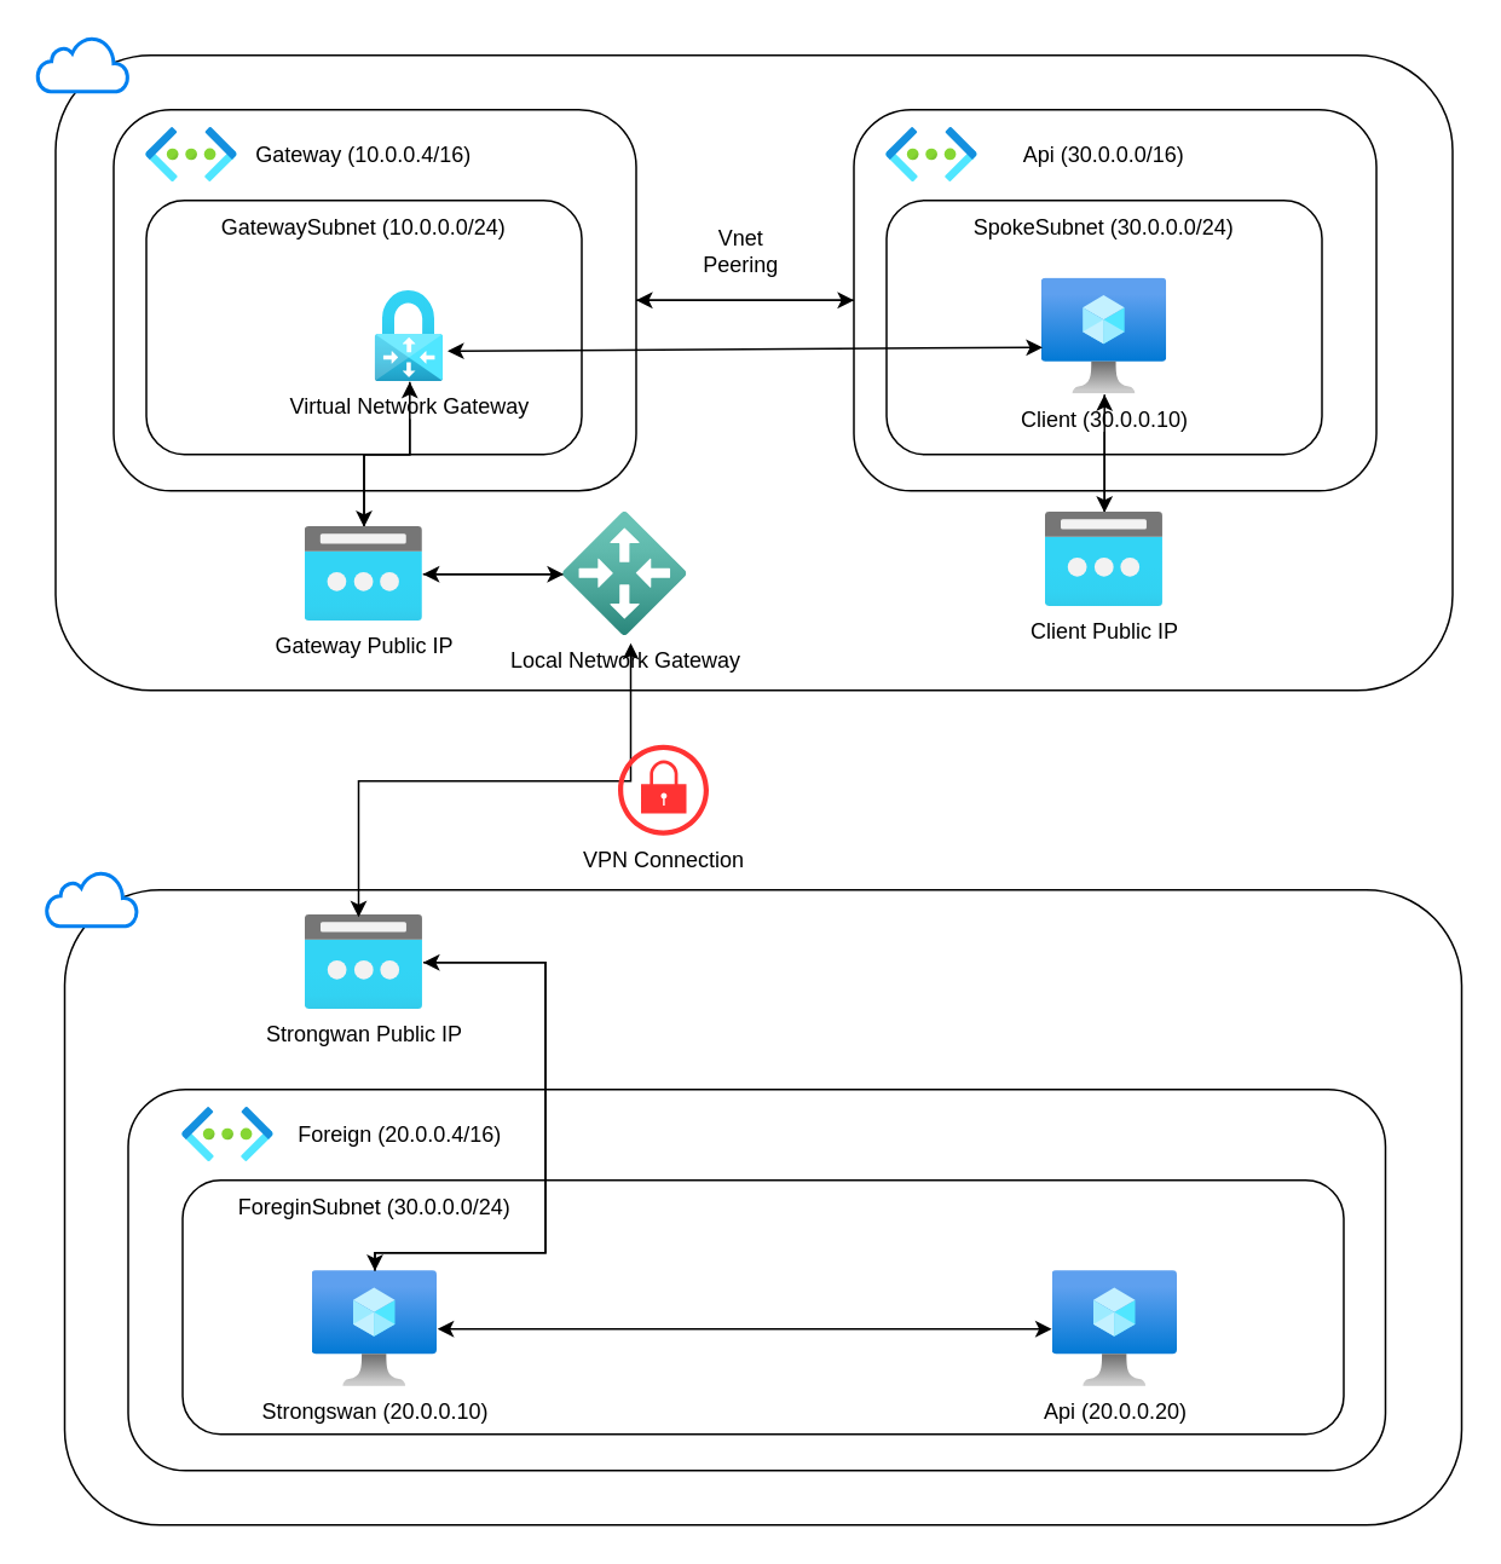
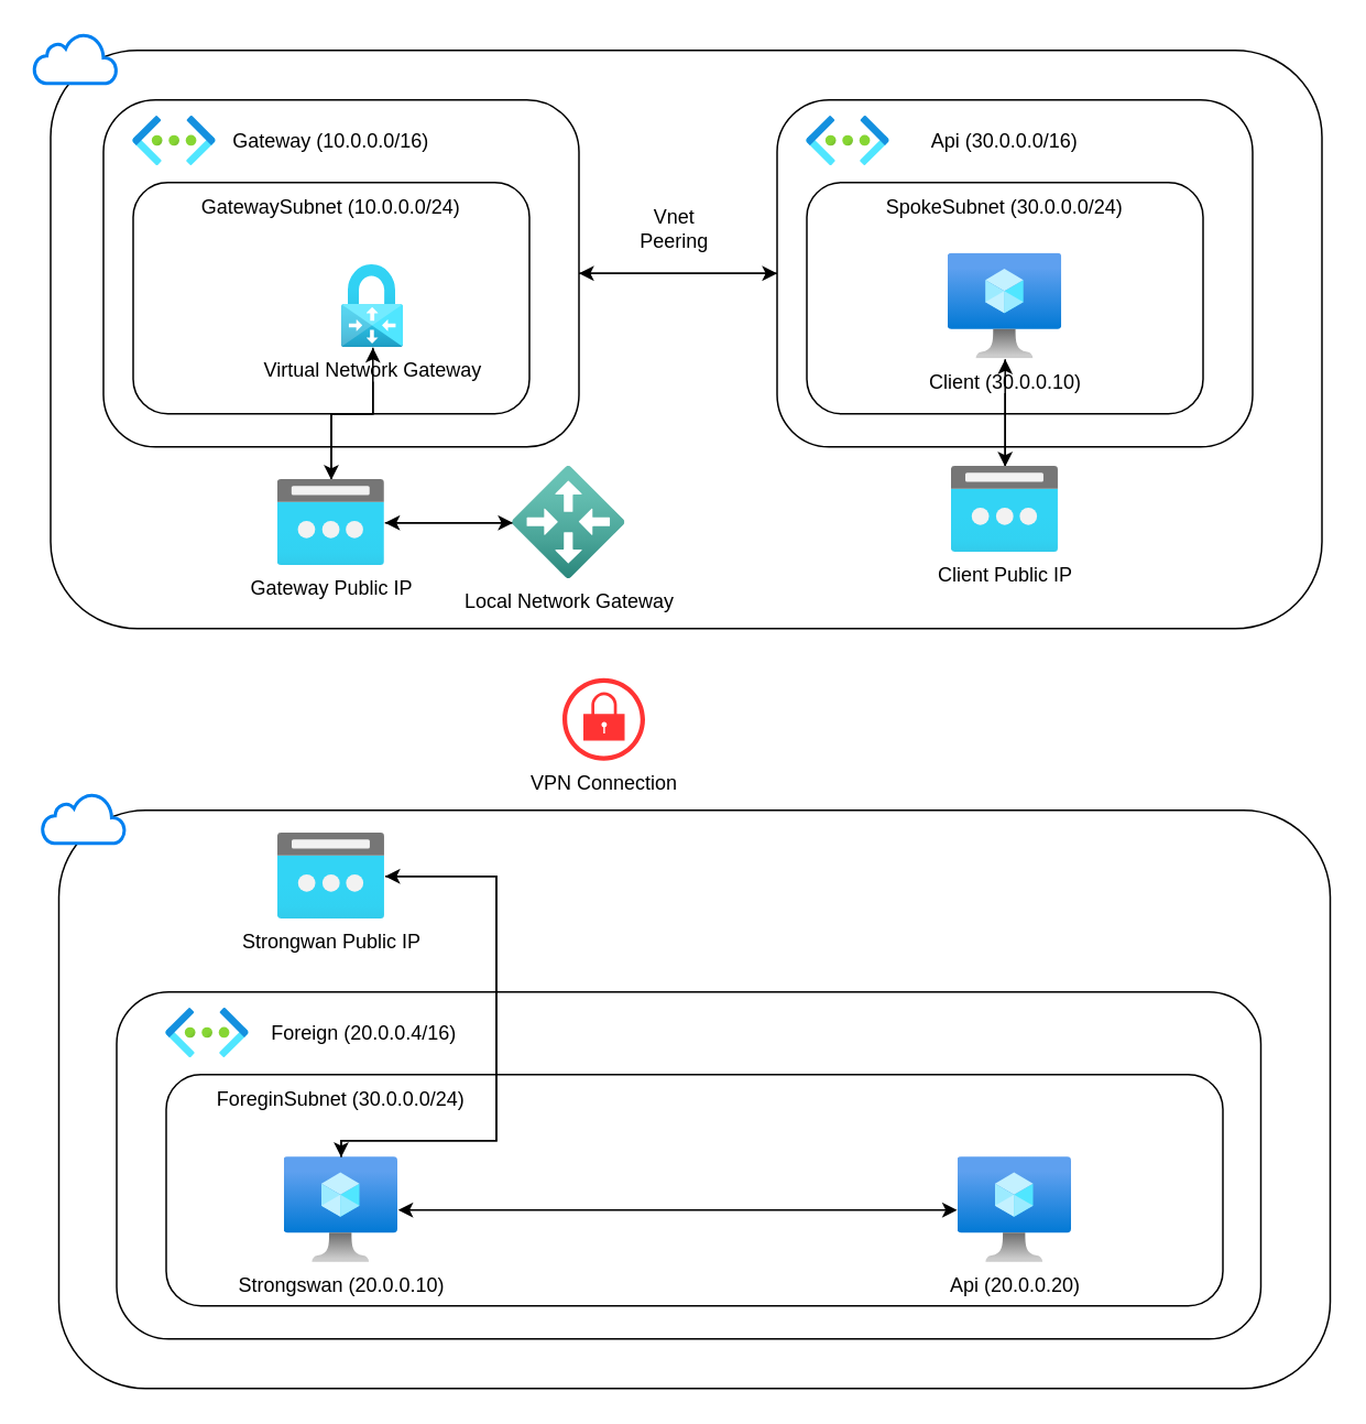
  <mxCell id="0" />
  <mxCell id="1" parent="0" />
  <mxCell id="2" value="" style="rounded=1;whiteSpace=wrap;html=1;" vertex="1" parent="1"><mxGeometry x="30" y="30" width="770" height="350" as="geometry" /></mxCell>
  <mxCell id="3" value="" style="html=1;verticalLabelPosition=bottom;align=center;labelBackgroundColor=#ffffff;verticalAlign=top;strokeWidth=2;strokeColor=#0080F0;shadow=0;dashed=0;shape=mxgraph.ios7.icons.cloud;" vertex="1" parent="1"><mxGeometry x="20" y="20" width="50" height="30" as="geometry" /></mxCell>
  <mxCell id="4" style="edgeStyle=orthogonalEdgeStyle;rounded=0;orthogonalLoop=1;jettySize=auto;html=1;entryX=0;entryY=0.5;entryDx=0;entryDy=0;" edge="1" parent="1" source="5" target="18"><mxGeometry relative="1" as="geometry" /></mxCell>
  <mxCell id="5" value="" style="rounded=1;whiteSpace=wrap;html=1;" vertex="1" parent="1"><mxGeometry x="62" y="60" width="288" height="210" as="geometry" /></mxCell>
  <mxCell id="6" value="" style="aspect=fixed;html=1;points=[];align=center;image;fontSize=12;image=img/lib/azure2/networking/Virtual_Networks.svg;" vertex="1" parent="1"><mxGeometry x="80" y="70" width="50.25" height="30" as="geometry" /></mxCell>
- <mxCell id="7" value="Gateway (10.0.0.4/16)" style="text;html=1;strokeColor=none;fillColor=none;align=center;verticalAlign=middle;whiteSpace=wrap;rounded=0;" vertex="1" parent="1"><mxGeometry x="130.25" y="70" width="139.75" height="30" as="geometry" /></mxCell>
+ <mxCell id="7" value="Gateway (10.0.0.0/16)" style="text;html=1;strokeColor=none;fillColor=none;align=center;verticalAlign=middle;whiteSpace=wrap;rounded=0;" vertex="1" parent="1"><mxGeometry x="130.25" y="70" width="139.75" height="30" as="geometry" /></mxCell>
  <mxCell id="8" value="" style="rounded=1;whiteSpace=wrap;html=1;" vertex="1" parent="1"><mxGeometry x="80" y="110" width="240" height="140" as="geometry" /></mxCell>
  <mxCell id="9" value="GatewaySubnet (10.0.0.0/24)" style="text;html=1;strokeColor=none;fillColor=none;align=center;verticalAlign=middle;whiteSpace=wrap;rounded=0;" vertex="1" parent="1"><mxGeometry x="120.13" y="110" width="160" height="30" as="geometry" /></mxCell>
  <mxCell id="10" style="edgeStyle=orthogonalEdgeStyle;rounded=0;orthogonalLoop=1;jettySize=auto;html=1;" edge="1" parent="1" source="11" target="14"><mxGeometry relative="1" as="geometry" /></mxCell>
  <mxCell id="11" value="Virtual Network Gateway" style="aspect=fixed;html=1;points=[];align=center;image;fontSize=12;image=img/lib/azure2/networking/Virtual_Network_Gateways.svg;" vertex="1" parent="1"><mxGeometry x="206.29" y="160" width="37.68" height="50" as="geometry" /></mxCell>
  <mxCell id="12" style="edgeStyle=orthogonalEdgeStyle;rounded=0;orthogonalLoop=1;jettySize=auto;html=1;" edge="1" parent="1" source="14" target="11"><mxGeometry relative="1" as="geometry" /></mxCell>
  <mxCell id="13" style="edgeStyle=orthogonalEdgeStyle;rounded=0;orthogonalLoop=1;jettySize=auto;html=1;" edge="1" parent="1" source="14" target="16"><mxGeometry relative="1" as="geometry" /></mxCell>
  <mxCell id="14" value="Gateway Public IP" style="aspect=fixed;html=1;points=[];align=center;image;fontSize=12;image=img/lib/azure2/networking/Public_IP_Addresses.svg;" vertex="1" parent="1"><mxGeometry x="167.5" y="290" width="65" height="52" as="geometry" /></mxCell>
  <mxCell id="15" style="edgeStyle=orthogonalEdgeStyle;rounded=0;orthogonalLoop=1;jettySize=auto;html=1;" edge="1" parent="1" source="16" target="14"><mxGeometry relative="1" as="geometry" /></mxCell>
  <mxCell id="16" value="Local Network Gateway" style="aspect=fixed;html=1;points=[];align=center;image;fontSize=12;image=img/lib/azure2/networking/Local_Network_Gateways.svg;" vertex="1" parent="1"><mxGeometry x="310" y="282" width="68" height="68" as="geometry" /></mxCell>
  <mxCell id="17" style="edgeStyle=orthogonalEdgeStyle;rounded=0;orthogonalLoop=1;jettySize=auto;html=1;" edge="1" parent="1" source="18" target="5"><mxGeometry relative="1" as="geometry" /></mxCell>
  <mxCell id="18" value="" style="rounded=1;whiteSpace=wrap;html=1;" vertex="1" parent="1"><mxGeometry x="470" y="60" width="288" height="210" as="geometry" /></mxCell>
  <mxCell id="19" value="" style="aspect=fixed;html=1;points=[];align=center;image;fontSize=12;image=img/lib/azure2/networking/Virtual_Networks.svg;" vertex="1" parent="1"><mxGeometry x="488" y="70" width="50.25" height="30" as="geometry" /></mxCell>
  <mxCell id="20" value="Api (30.0.0.0/16)" style="text;html=1;strokeColor=none;fillColor=none;align=center;verticalAlign=middle;whiteSpace=wrap;rounded=0;" vertex="1" parent="1"><mxGeometry x="538.25" y="70" width="139.75" height="30" as="geometry" /></mxCell>
  <mxCell id="21" value="" style="rounded=1;whiteSpace=wrap;html=1;" vertex="1" parent="1"><mxGeometry x="488" y="110" width="240" height="140" as="geometry" /></mxCell>
  <mxCell id="22" value="SpokeSubnet (30.0.0.0/24)" style="text;html=1;strokeColor=none;fillColor=none;align=center;verticalAlign=middle;whiteSpace=wrap;rounded=0;" vertex="1" parent="1"><mxGeometry x="528.13" y="110" width="160" height="30" as="geometry" /></mxCell>
  <mxCell id="23" style="edgeStyle=orthogonalEdgeStyle;rounded=0;orthogonalLoop=1;jettySize=auto;html=1;" edge="1" parent="1" source="24" target="27"><mxGeometry relative="1" as="geometry" /></mxCell>
  <mxCell id="24" value="Client (30.0.0.10)" style="aspect=fixed;html=1;points=[];align=center;image;fontSize=12;image=img/lib/azure2/compute/Virtual_Machine.svg;" vertex="1" parent="1"><mxGeometry x="573.63" y="153" width="69" height="64" as="geometry" /></mxCell>
  <mxCell id="25" value="Vnet Peering" style="text;html=1;strokeColor=none;fillColor=none;align=center;verticalAlign=middle;whiteSpace=wrap;rounded=0;" vertex="1" parent="1"><mxGeometry x="378" y="123" width="60" height="30" as="geometry" /></mxCell>
  <mxCell id="26" style="edgeStyle=orthogonalEdgeStyle;rounded=0;orthogonalLoop=1;jettySize=auto;html=1;" edge="1" parent="1" source="27" target="24"><mxGeometry relative="1" as="geometry" /></mxCell>
  <mxCell id="27" value="Client Public IP" style="aspect=fixed;html=1;points=[];align=center;image;fontSize=12;image=img/lib/azure2/networking/Public_IP_Addresses.svg;" vertex="1" parent="1"><mxGeometry x="575.63" y="282" width="65" height="52" as="geometry" /></mxCell>
  <mxCell id="28" value="" style="rounded=1;whiteSpace=wrap;html=1;" vertex="1" parent="1"><mxGeometry x="35" y="490" width="770" height="350" as="geometry" /></mxCell>
  <mxCell id="29" value="" style="html=1;verticalLabelPosition=bottom;align=center;labelBackgroundColor=#ffffff;verticalAlign=top;strokeWidth=2;strokeColor=#0080F0;shadow=0;dashed=0;shape=mxgraph.ios7.icons.cloud;" vertex="1" parent="1"><mxGeometry x="25" y="480" width="50" height="30" as="geometry" /></mxCell>
  <mxCell id="30" value="" style="rounded=1;whiteSpace=wrap;html=1;" vertex="1" parent="1"><mxGeometry x="70" y="600" width="693" height="210" as="geometry" /></mxCell>
  <mxCell id="31" value="" style="aspect=fixed;html=1;points=[];align=center;image;fontSize=12;image=img/lib/azure2/networking/Virtual_Networks.svg;" vertex="1" parent="1"><mxGeometry x="100" y="610" width="50.25" height="30" as="geometry" /></mxCell>
  <mxCell id="32" value="" style="rounded=1;whiteSpace=wrap;html=1;" vertex="1" parent="1"><mxGeometry x="100" y="650" width="640" height="140" as="geometry" /></mxCell>
  <mxCell id="33" value="Strongswan (20.0.0.10)" style="aspect=fixed;html=1;points=[];align=center;image;fontSize=12;image=img/lib/azure2/compute/Virtual_Machine.svg;" vertex="1" parent="1"><mxGeometry x="171.5" y="700" width="69" height="64" as="geometry" /></mxCell>
  <mxCell id="34" style="edgeStyle=orthogonalEdgeStyle;rounded=0;orthogonalLoop=1;jettySize=auto;html=1;" edge="1" parent="1" source="38" target="33"><mxGeometry relative="1" as="geometry"><Array as="points"><mxPoint x="300" y="530" /><mxPoint x="300" y="690" /><mxPoint x="206" y="690" /></Array></mxGeometry></mxCell>
  <mxCell id="35" value="Foreign (20.0.0.4/16)" style="text;html=1;strokeColor=none;fillColor=none;align=center;verticalAlign=middle;whiteSpace=wrap;rounded=0;" vertex="1" parent="1"><mxGeometry x="150.25" y="610" width="139.75" height="30" as="geometry" /></mxCell>
  <mxCell id="36" style="edgeStyle=orthogonalEdgeStyle;rounded=0;orthogonalLoop=1;jettySize=auto;html=1;" edge="1" parent="1" source="33" target="38"><mxGeometry relative="1" as="geometry"><Array as="points"><mxPoint x="206" y="690" /><mxPoint x="300" y="690" /><mxPoint x="300" y="530" /></Array></mxGeometry></mxCell>
  <mxCell id="37" value="ForeginSubnet (30.0.0.0/24)" style="text;html=1;strokeColor=none;fillColor=none;align=center;verticalAlign=middle;whiteSpace=wrap;rounded=0;" vertex="1" parent="1"><mxGeometry x="126" y="650" width="160" height="30" as="geometry" /></mxCell>
  <mxCell id="38" value="Strongwan Public IP" style="aspect=fixed;html=1;points=[];align=center;image;fontSize=12;image=img/lib/azure2/networking/Public_IP_Addresses.svg;" vertex="1" parent="1"><mxGeometry x="167.63" y="504" width="65" height="52" as="geometry" /></mxCell>
- <mxCell id="39" value="" style="endArrow=classic;startArrow=classic;html=1;rounded=0;entryX=0.544;entryY=1.059;entryDx=0;entryDy=0;entryPerimeter=0;exitX=0.452;exitY=0.019;exitDx=0;exitDy=0;exitPerimeter=0;" edge="1" parent="1" source="38" target="16"><mxGeometry width="50" height="50" relative="1" as="geometry"><mxPoint x="370" y="500" as="sourcePoint" /><mxPoint x="420" y="450" as="targetPoint" /><Array as="points"><mxPoint x="197" y="430" /><mxPoint x="347" y="430" /></Array></mxGeometry></mxCell>
  <mxCell id="40" value="VPN Connection" style="sketch=0;points=[[0.5,0,0],[1,0.5,0],[0.5,1,0],[0,0.5,0],[0.145,0.145,0],[0.856,0.145,0],[0.855,0.856,0],[0.145,0.855,0]];verticalLabelPosition=bottom;html=1;verticalAlign=top;aspect=fixed;align=center;pointerEvents=1;shape=mxgraph.cisco19.lock;fillColor=#FF3333;strokeColor=none;" vertex="1" parent="1"><mxGeometry x="340" y="410" width="50" height="50" as="geometry" /></mxCell>
  <mxCell id="41" value="Api (20.0.0.20)" style="aspect=fixed;html=1;points=[];align=center;image;fontSize=12;image=img/lib/azure2/compute/Virtual_Machine.svg;" vertex="1" parent="1"><mxGeometry x="579.5" y="700" width="69" height="64" as="geometry" /></mxCell>
  <mxCell id="42" value="" style="endArrow=classic;startArrow=classic;html=1;rounded=0;entryX=-0.007;entryY=0.5;entryDx=0;entryDy=0;entryPerimeter=0;" edge="1" parent="1" source="33" target="41"><mxGeometry width="50" height="50" relative="1" as="geometry"><mxPoint x="370" y="470" as="sourcePoint" /><mxPoint x="420" y="420" as="targetPoint" /><Array as="points" /></mxGeometry></mxCell>
- <mxCell id="43" value="" style="endArrow=classic;startArrow=classic;html=1;rounded=0;entryX=0.005;entryY=0.594;entryDx=0;entryDy=0;entryPerimeter=0;exitX=1.054;exitY=0.66;exitDx=0;exitDy=0;exitPerimeter=0;" edge="1" parent="1" source="11" target="24"><mxGeometry width="50" height="50" relative="1" as="geometry"><mxPoint x="370" y="470" as="sourcePoint" /><mxPoint x="420" y="420" as="targetPoint" /></mxGeometry></mxCell>
